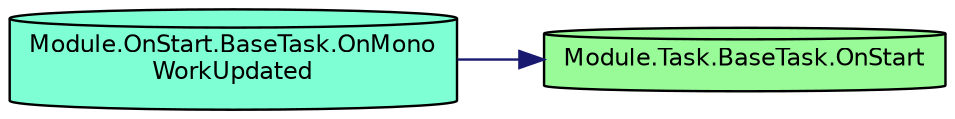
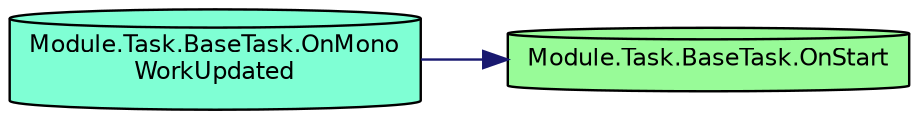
  digraph {
    rankdir=RL
    node [color=black fontname=Helvetica fontsize=10 shape=cylinder style=filled]
    n1 [fillcolor=palegreen fontcolor=black height=0.2 label="Module.Task.BaseTask.OnStart" width=0.4]
-   n2 [fillcolor=aquamarine height=0.2 label="Module.OnStart.BaseTask.OnMono\lWorkUpdated" width=0.4]
+   n2 [fillcolor=aquamarine height=0.2 label="Module.Task.BaseTask.OnMono\lWorkUpdated" width=0.4]
    n1 -> n2 [color=midnightblue dir=back fontname=Helvetica fontsize=10 labelfontname=Helvetica labelfontsize=10 style=solid]
  }
